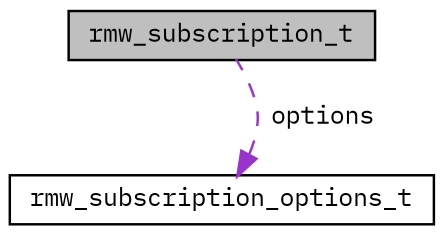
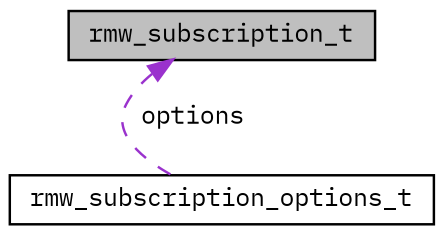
  digraph {
    fontname="IBM Plex Mono"
    node [color=black fontname="IBM Plex Mono" fontsize=10 shape=record style=filled]
    n1 [fillcolor=grey75 fontcolor=black height=0.2 label=rmw_subscription_t width=0.4]
    n2 [fillcolor=white height=0.2 label=rmw_subscription_options_t width=0.4]
-   n2 -> n1 [color=darkorchid3 dir=back fontname="IBM Plex Mono" fontsize=10 label=" options" labelfontname=Helvetica labelfontsize=10 style=dashed]
+   n1 -> n2 [color=darkorchid3 dir=back fontname="IBM Plex Mono" fontsize=10 label=" options" labelfontname=Helvetica labelfontsize=10 style=dashed]
  }
